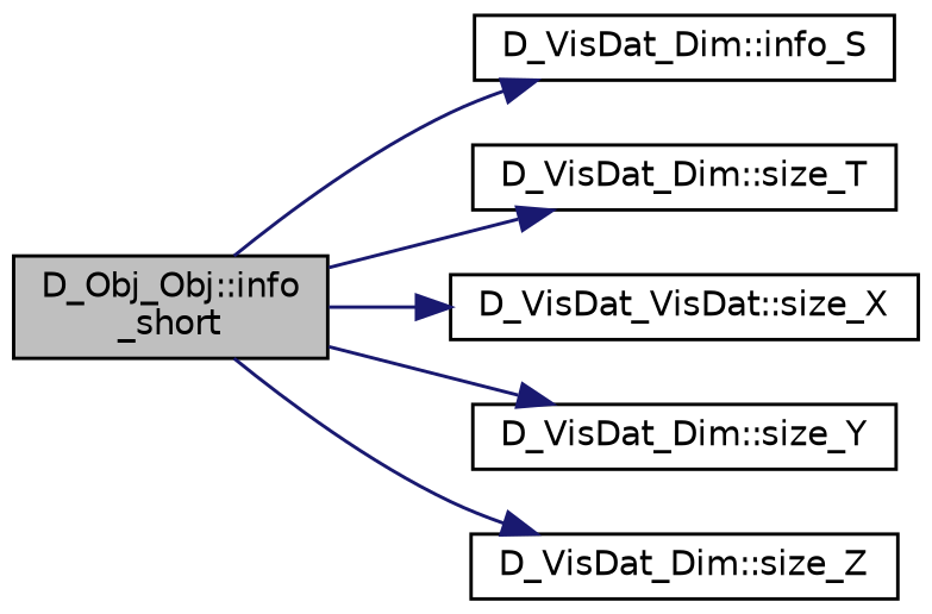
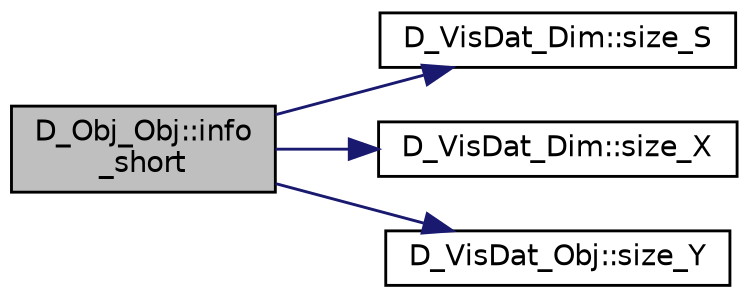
  digraph {
    rankdir=LR
    node [color=black fillcolor=white fontname=Helvetica fontsize=10 shape=record style=filled]
    edge [color=midnightblue fontname=Helvetica fontsize=10 labelfontname=Helvetica labelfontsize=10 style=solid]
    n1 [fillcolor=grey75 fontcolor=black height=0.2 label="D_Obj_Obj::info\l_short" width=0.4]
-   n2 [height=0.2 label="D_VisDat_Dim::info_S" width=0.4]
-   n3 [height=0.2 label="D_VisDat_Dim::size_T" width=0.4]
-   n4 [height=0.2 label="D_VisDat_VisDat::size_X" width=0.4]
-   n5 [height=0.2 label="D_VisDat_Dim::size_Y" width=0.4]
-   n6 [height=0.2 label="D_VisDat_Dim::size_Z" width=0.4]
+   n2 [height=0.2 label="D_VisDat_Dim::size_S" width=0.4]
+   n4 [height=0.2 label="D_VisDat_Dim::size_X" width=0.4]
+   n5 [height=0.2 label="D_VisDat_Obj::size_Y" width=0.4]
    n1 -> n2
-   n1 -> n3
    n1 -> n4
    n1 -> n5
-   n1 -> n6
  }
